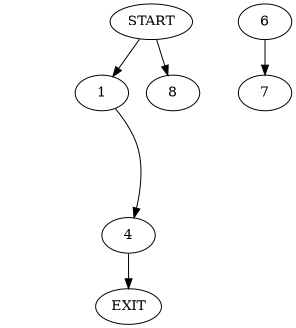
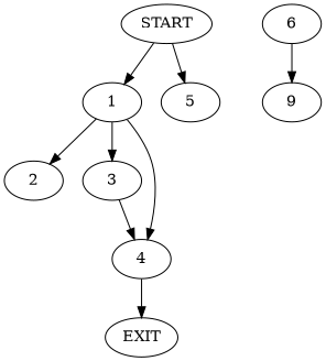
  digraph {
    n1 [label=START]
    1
-   5 [label=8]
+   5
+   2
+   3
    4
    n7 [label=EXIT]
    6
-   7
+   7 [label=9]
    n1 -> 1
    n1 -> 5
+   1 -> 2
+   1 -> 3
    1 -> 4
+   3 -> 4
    4 -> n7
    6 -> 7
  }
